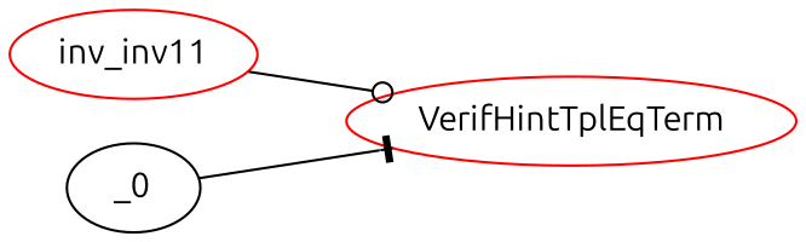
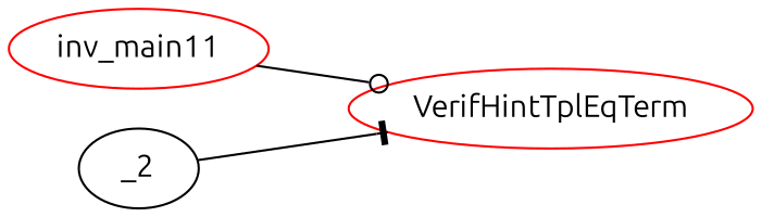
  digraph {
    fontname=Ubuntu
    rankdir=LR
    node [color=red fontname=Ubuntu]
    edge [fontname=Ubuntu]
-   n1 [label=inv_inv11]
+   n1 [label=inv_main11]
    n2 [label=VerifHintTplEqTerm]
-   n3 [color=black label=_0]
+   n3 [color=black label=_2]
    n1 -> n2 [arrowhead=odot]
    n3 -> n2 [arrowhead=tee]
  }
